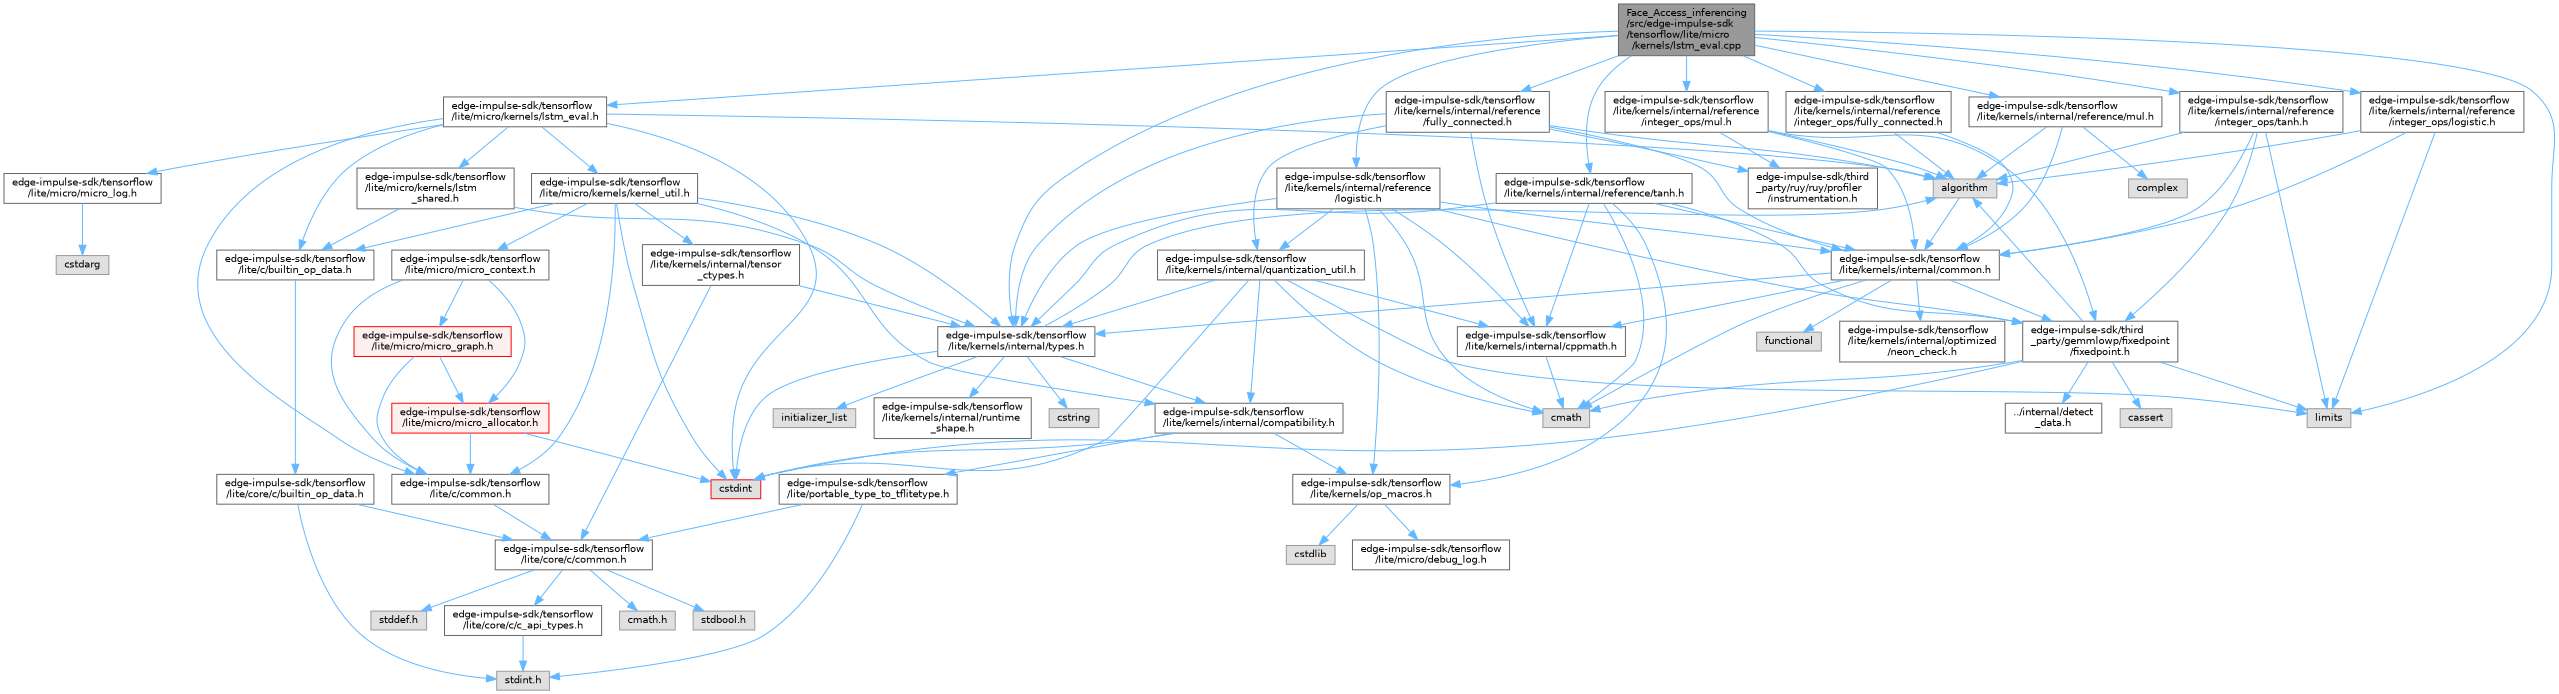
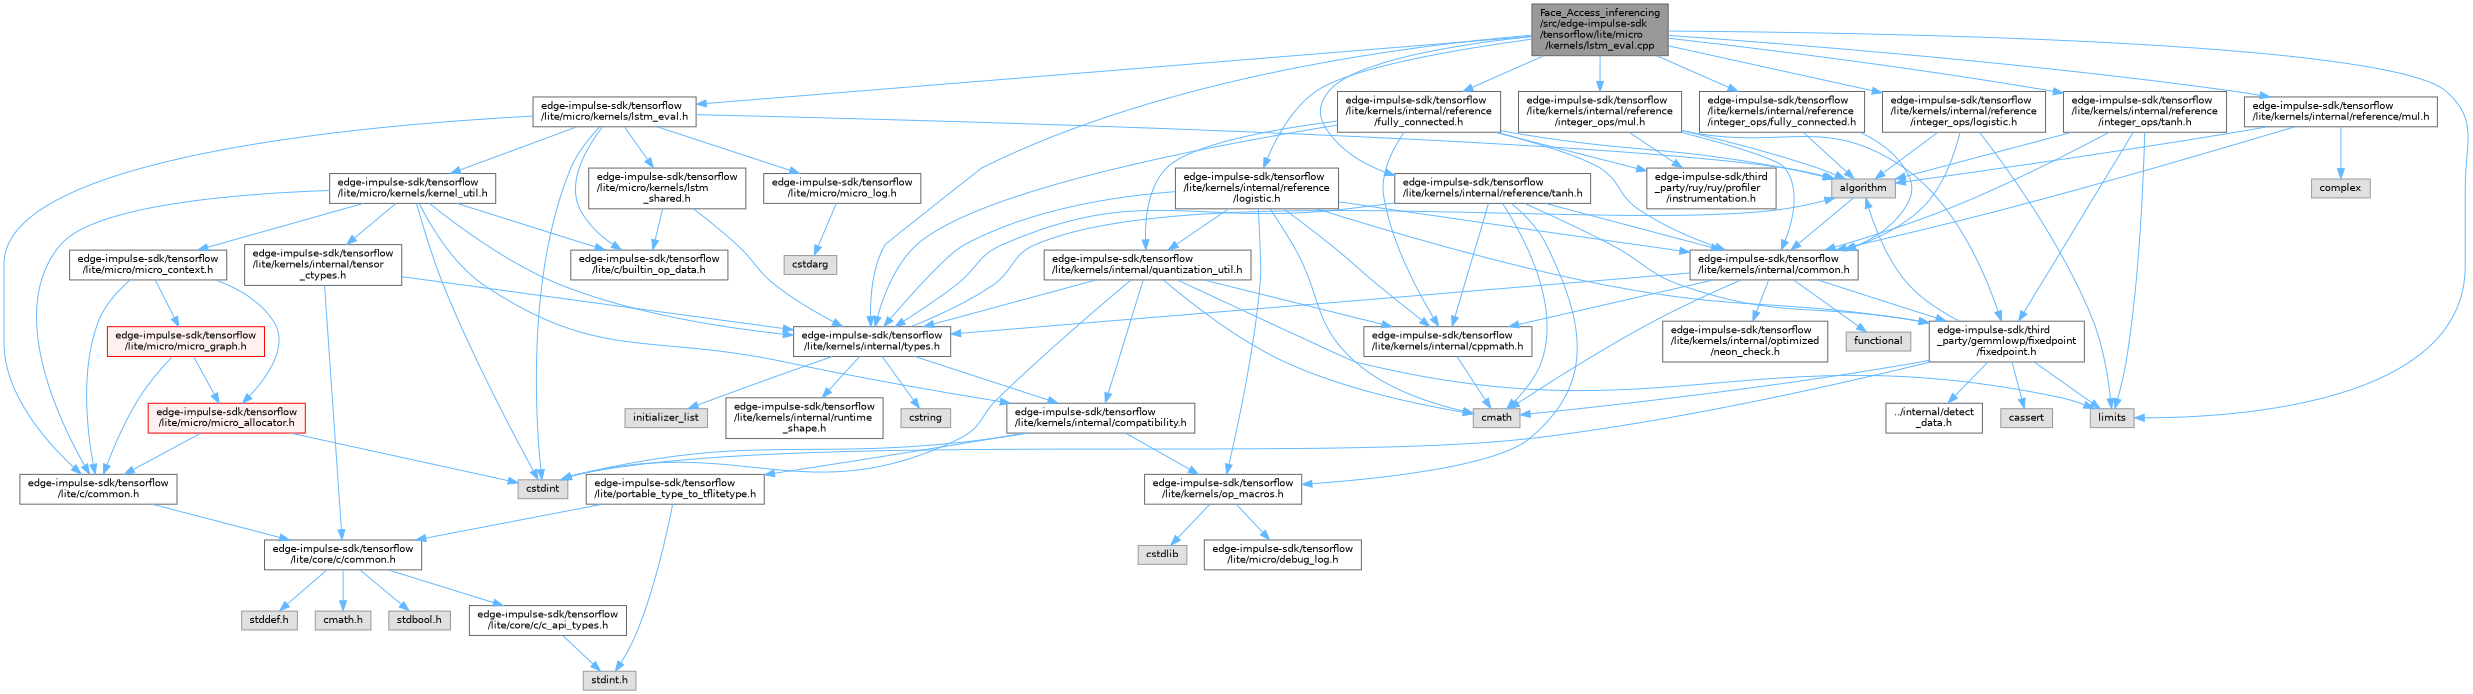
  digraph {
    node [color=grey40 fillcolor=white fontname=Helvetica fontsize=10 shape=box style=filled]
    edge [color=steelblue1 fontname=Helvetica fontsize=10 labelfontname=Helvetica labelfontsize=10 style=solid]
    n1 [color=gray40 fillcolor=grey60 fontcolor=black height=0.2 label="Face_Access_inferencing\l/src/edge-impulse-sdk\l/tensorflow/lite/micro\l/kernels/lstm_eval.cpp" width=0.4]
    n2 [height=0.2 label="edge-impulse-sdk/tensorflow\l/lite/micro/kernels/lstm_eval.h" width=0.4]
    n3 [height=0.2 label="edge-impulse-sdk/tensorflow\l/lite/kernels/internal/types.h" width=0.4]
    n4 [color=grey60 fillcolor="#E0E0E0" height=0.2 label=limits width=0.4]
    n5 [height=0.2 label="edge-impulse-sdk/tensorflow\l/lite/kernels/internal/reference\l/fully_connected.h" width=0.4]
    n6 [height=0.2 label="edge-impulse-sdk/tensorflow\l/lite/kernels/internal/reference\l/integer_ops/fully_connected.h" width=0.4]
    n7 [height=0.2 label="edge-impulse-sdk/tensorflow\l/lite/kernels/internal/reference\l/integer_ops/logistic.h" width=0.4]
    n8 [height=0.2 label="edge-impulse-sdk/tensorflow\l/lite/kernels/internal/reference\l/integer_ops/mul.h" width=0.4]
    n9 [height=0.2 label="edge-impulse-sdk/tensorflow\l/lite/kernels/internal/reference\l/integer_ops/tanh.h" width=0.4]
    n10 [height=0.2 label="edge-impulse-sdk/tensorflow\l/lite/kernels/internal/reference\l/logistic.h" width=0.4]
    n11 [height=0.2 label="edge-impulse-sdk/tensorflow\l/lite/kernels/internal/reference/mul.h" width=0.4]
    n12 [height=0.2 label="edge-impulse-sdk/tensorflow\l/lite/kernels/internal/reference/tanh.h" width=0.4]
    n13 [color=grey60 fillcolor="#E0E0E0" height=0.2 label=algorithm width=0.4]
-   n14 [color=red fillcolor="#E0E0E0" height=0.2 label=cstdint width=0.4]
+   n14 [color=grey60 fillcolor="#E0E0E0" height=0.2 label=cstdint width=0.4]
    n15 [height=0.2 label="edge-impulse-sdk/tensorflow\l/lite/c/builtin_op_data.h" width=0.4]
    n16 [height=0.2 label="edge-impulse-sdk/tensorflow\l/lite/c/common.h" width=0.4]
    n17 [height=0.2 label="edge-impulse-sdk/tensorflow\l/lite/micro/kernels/kernel_util.h" width=0.4]
    n18 [height=0.2 label="edge-impulse-sdk/tensorflow\l/lite/micro/kernels/lstm\l_shared.h" width=0.4]
    n19 [height=0.2 label="edge-impulse-sdk/tensorflow\l/lite/micro/micro_log.h" width=0.4]
    n20 [height=0.2 label="edge-impulse-sdk/tensorflow\l/lite/kernels/internal/compatibility.h" width=0.4]
    n21 [color=grey60 fillcolor="#E0E0E0" height=0.2 label=cstring width=0.4]
    n22 [color=grey60 fillcolor="#E0E0E0" height=0.2 label=initializer_list width=0.4]
    n23 [height=0.2 label="edge-impulse-sdk/tensorflow\l/lite/kernels/internal/runtime\l_shape.h" width=0.4]
    n24 [height=0.2 label="edge-impulse-sdk/third\l_party/ruy/ruy/profiler\l/instrumentation.h" width=0.4]
    n25 [height=0.2 label="edge-impulse-sdk/tensorflow\l/lite/kernels/internal/common.h" width=0.4]
    n26 [height=0.2 label="edge-impulse-sdk/tensorflow\l/lite/kernels/internal/cppmath.h" width=0.4]
    n27 [height=0.2 label="edge-impulse-sdk/tensorflow\l/lite/kernels/internal/quantization_util.h" width=0.4]
    n28 [height=0.2 label="edge-impulse-sdk/third\l_party/gemmlowp/fixedpoint\l/fixedpoint.h" width=0.4]
    n29 [height=0.2 label="edge-impulse-sdk/tensorflow\l/lite/kernels/op_macros.h" width=0.4]
    n30 [color=grey60 fillcolor="#E0E0E0" height=0.2 label=cmath width=0.4]
    n31 [color=grey60 fillcolor="#E0E0E0" height=0.2 label=complex width=0.4]
-   n32 [height=0.2 label="edge-impulse-sdk/tensorflow\l/lite/core/c/builtin_op_data.h" width=0.4]
    n33 [height=0.2 label="edge-impulse-sdk/tensorflow\l/lite/core/c/common.h" width=0.4]
    n34 [height=0.2 label="edge-impulse-sdk/tensorflow\l/lite/kernels/internal/tensor\l_ctypes.h" width=0.4]
    n35 [height=0.2 label="edge-impulse-sdk/tensorflow\l/lite/micro/micro_context.h" width=0.4]
    n36 [color=grey60 fillcolor="#E0E0E0" height=0.2 label=cstdarg width=0.4]
    n37 [color=grey60 fillcolor="#E0E0E0" height=0.2 label="stdint.h" width=0.4]
    n38 [color=grey60 fillcolor="#E0E0E0" height=0.2 label="cmath.h" width=0.4]
    n39 [color=grey60 fillcolor="#E0E0E0" height=0.2 label="stdbool.h" width=0.4]
    n40 [color=grey60 fillcolor="#E0E0E0" height=0.2 label="stddef.h" width=0.4]
    n41 [height=0.2 label="edge-impulse-sdk/tensorflow\l/lite/core/c/c_api_types.h" width=0.4]
    n42 [height=0.2 label="edge-impulse-sdk/tensorflow\l/lite/portable_type_to_tflitetype.h" width=0.4]
    n43 [color=red fillcolor="#FFF0F0" height=0.2 label="edge-impulse-sdk/tensorflow\l/lite/micro/micro_allocator.h" width=0.4]
    n44 [color=red fillcolor="#FFF0F0" height=0.2 label="edge-impulse-sdk/tensorflow\l/lite/micro/micro_graph.h" width=0.4]
    n45 [height=0.2 label="edge-impulse-sdk/tensorflow\l/lite/micro/debug_log.h" width=0.4]
    n46 [color=grey60 fillcolor="#E0E0E0" height=0.2 label=cstdlib width=0.4]
    n47 [color=grey60 fillcolor="#E0E0E0" height=0.2 label=functional width=0.4]
    n48 [height=0.2 label="edge-impulse-sdk/tensorflow\l/lite/kernels/internal/optimized\l/neon_check.h" width=0.4]
    n49 [color=grey60 fillcolor="#E0E0E0" height=0.2 label=cassert width=0.4]
    n50 [height=0.2 label="../internal/detect\l_data.h" width=0.4]
    n1 -> n2
    n1 -> n3
    n1 -> n4
    n1 -> n5
    n1 -> n6
    n1 -> n7
    n1 -> n8
    n1 -> n9
    n1 -> n10
    n1 -> n11
    n1 -> n12
    n2 -> n13
    n2 -> n14
    n2 -> n15
    n2 -> n16
    n2 -> n17
    n2 -> n18
    n2 -> n19
    n3 -> n13
-   n3 -> n14
    n3 -> n20
    n3 -> n21
    n3 -> n22
    n3 -> n23
    n5 -> n3
    n5 -> n13
    n5 -> n24
    n5 -> n25
    n5 -> n26
    n5 -> n27
    n6 -> n13
    n6 -> n25
    n7 -> n4
    n7 -> n13
    n7 -> n25
    n8 -> n13
    n8 -> n24
    n8 -> n25
    n8 -> n28
    n9 -> n4
    n9 -> n13
    n9 -> n25
    n9 -> n28
    n10 -> n3
    n10 -> n25
    n10 -> n26
    n10 -> n27
    n10 -> n28
    n10 -> n29
    n10 -> n30
    n11 -> n13
    n11 -> n25
    n11 -> n31
    n12 -> n3
    n12 -> n25
    n12 -> n26
    n12 -> n28
    n12 -> n29
    n12 -> n30
    n13 -> n25
-   n15 -> n32
    n16 -> n33
    n17 -> n3
    n17 -> n14
    n17 -> n15
    n17 -> n16
    n17 -> n20
    n17 -> n34
    n17 -> n35
    n18 -> n3
    n18 -> n15
    n19 -> n36
    n20 -> n14
    n20 -> n29
    n20 -> n42
    n25 -> n3
    n25 -> n26
    n25 -> n28
    n25 -> n30
    n25 -> n47
    n25 -> n48
    n26 -> n30
    n27 -> n3
    n27 -> n4
    n27 -> n14
    n27 -> n20
    n27 -> n26
    n27 -> n30
    n28 -> n4
    n28 -> n13
    n28 -> n14
    n28 -> n30
    n28 -> n49
    n28 -> n50
    n29 -> n45
    n29 -> n46
-   n32 -> n33
-   n32 -> n37
    n33 -> n38
    n33 -> n39
    n33 -> n40
    n33 -> n41
    n34 -> n3
    n34 -> n33
    n35 -> n16
    n35 -> n43
    n35 -> n44
    n41 -> n37
    n42 -> n33
    n42 -> n37
    n43 -> n14
    n43 -> n16
    n44 -> n16
    n44 -> n43
  }
